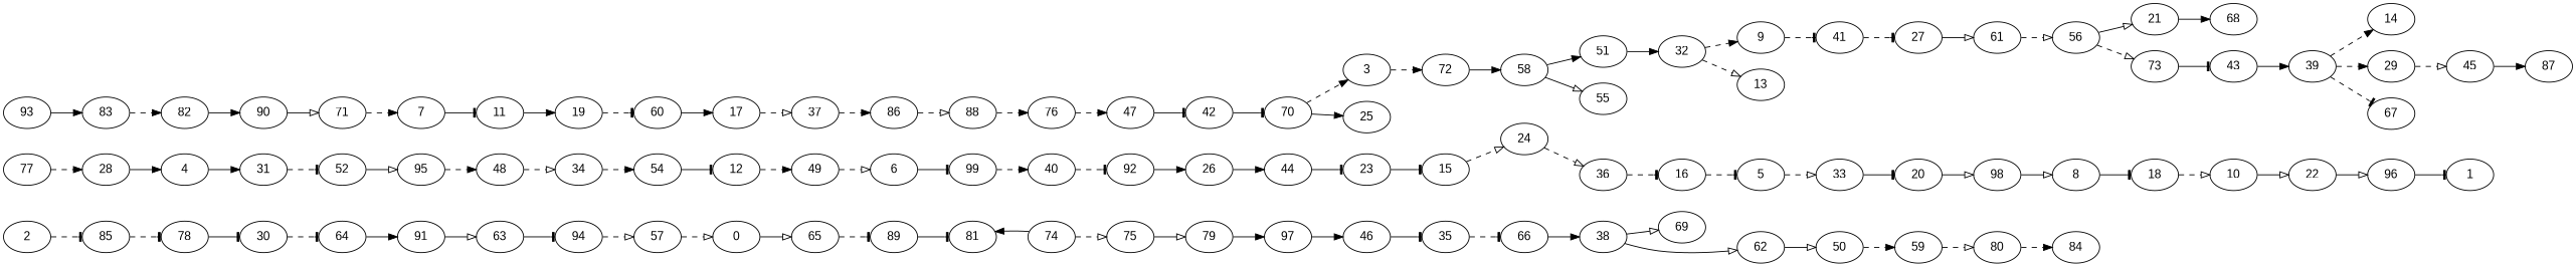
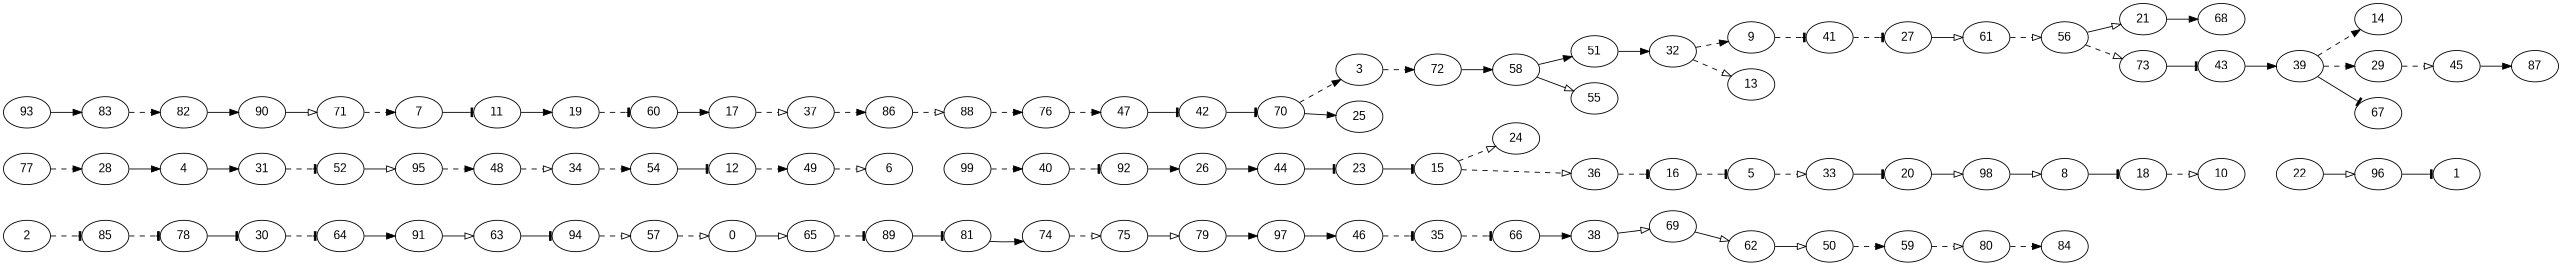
  digraph {
    fontname="Liberation Sans"
    rankdir=LR
    node [fontname="Liberation Sans"]
    edge [arrowhead=normal fontname="Liberation Sans" style=solid]
    n1 [label=0]
    n2 [label=65]
    n3 [label=89]
    n4 [label=1]
    n5 [label=2]
    n6 [label=85]
    n7 [label=78]
    n8 [label=3]
    n9 [label=72]
    n10 [label=58]
    n11 [label=4]
    n12 [label=31]
    n13 [label=52]
    n14 [label=5]
    n15 [label=33]
    n16 [label=20]
    n17 [label=6]
    n18 [label=99]
    n19 [label=40]
    n20 [label=7]
    n21 [label=11]
    n22 [label=19]
    n23 [label=8]
    n24 [label=18]
    n25 [label=10]
    n26 [label=9]
    n27 [label=41]
    n28 [label=27]
    n29 [label=22]
    n30 [label=96]
    n31 [label=60]
    n32 [label=12]
    n33 [label=49]
    n34 [label=13]
    n35 [label=14]
    n36 [label=15]
    n37 [label=24]
    n38 [label=36]
    n39 [label=16]
    n40 [label=17]
    n41 [label=37]
    n42 [label=86]
    n43 [label=98]
    n44 [label=21]
    n45 [label=68]
    n46 [label=23]
    n47 [label=25]
    n48 [label=26]
    n49 [label=44]
    n50 [label=61]
    n51 [label=56]
    n52 [label=28]
    n53 [label=29]
    n54 [label=45]
    n55 [label=87]
    n56 [label=30]
    n57 [label=64]
    n58 [label=91]
    n59 [label=95]
    n60 [label=32]
    n61 [label=34]
    n62 [label=54]
    n63 [label=35]
    n64 [label=66]
    n65 [label=38]
    n66 [label=88]
    n67 [label=69]
    n68 [label=62]
    n69 [label=39]
    n70 [label=67]
    n71 [label=92]
    n72 [label=42]
    n73 [label=70]
    n74 [label=43]
    n75 [label=46]
    n76 [label=47]
    n77 [label=48]
    n78 [label=50]
    n79 [label=59]
    n80 [label=80]
    n81 [label=51]
    n82 [label=93]
    n83 [label=83]
    n84 [label=55]
    n85 [label=73]
    n86 [label=57]
    n87 [label=84]
    n88 [label=63]
    n89 [label=94]
    n90 [label=81]
    n91 [label=71]
    n92 [label=74]
    n93 [label=75]
    n94 [label=79]
    n95 [label=97]
    n96 [label=76]
    n97 [label=77]
    n98 [label=82]
    n99 [label=90]
    n1 -> n2 [arrowhead=onormal]
    n2 -> n3 [arrowhead=tee style=dashed]
    n3 -> n90 [arrowhead=tee]
    n5 -> n6 [arrowhead=tee style=dashed]
    n6 -> n7 [arrowhead=tee style=dashed]
    n7 -> n56 [arrowhead=tee]
    n8 -> n9 [style=dashed]
    n9 -> n10
    n10 -> n81
    n10 -> n84 [arrowhead=onormal]
    n11 -> n12
    n12 -> n13 [arrowhead=tee style=dashed]
    n13 -> n59 [arrowhead=onormal]
    n14 -> n15 [arrowhead=onormal style=dashed]
    n15 -> n16 [arrowhead=tee]
    n16 -> n43 [arrowhead=onormal]
-   n17 -> n18 [arrowhead=tee]
    n18 -> n19 [style=dashed]
    n19 -> n71 [arrowhead=tee style=dashed]
    n20 -> n21 [arrowhead=tee]
    n21 -> n22
    n22 -> n31 [arrowhead=tee style=dashed]
    n23 -> n24 [arrowhead=tee]
    n24 -> n25 [arrowhead=onormal style=dashed]
-   n25 -> n29 [arrowhead=onormal]
    n26 -> n27 [arrowhead=tee style=dashed]
    n27 -> n28 [arrowhead=tee style=dashed]
    n28 -> n50 [arrowhead=onormal]
    n29 -> n30 [arrowhead=onormal]
    n30 -> n4 [arrowhead=tee]
    n31 -> n40
    n32 -> n33 [style=dashed]
    n33 -> n17 [arrowhead=onormal style=dashed]
    n36 -> n37 [arrowhead=onormal style=dashed]
-   n37 -> n38 [arrowhead=onormal style=dashed]
+   n36 -> n38 [arrowhead=onormal style=dashed]
    n38 -> n39 [arrowhead=tee style=dashed]
    n39 -> n14 [arrowhead=tee style=dashed]
    n40 -> n41 [arrowhead=onormal style=dashed]
    n41 -> n42 [style=dashed]
    n42 -> n66 [arrowhead=onormal style=dashed]
    n43 -> n23 [arrowhead=onormal]
    n44 -> n45
    n46 -> n36 [arrowhead=tee]
    n48 -> n49
    n49 -> n46 [arrowhead=tee]
    n50 -> n51 [arrowhead=onormal style=dashed]
    n51 -> n44 [arrowhead=onormal]
    n51 -> n85 [arrowhead=onormal style=dashed]
    n52 -> n11
    n53 -> n54 [arrowhead=onormal style=dashed]
    n54 -> n55
    n56 -> n57 [arrowhead=tee style=dashed]
    n57 -> n58
    n58 -> n88 [arrowhead=onormal]
    n59 -> n77 [style=dashed]
    n60 -> n26 [style=dashed]
    n60 -> n34 [arrowhead=onormal style=dashed]
    n61 -> n62 [style=dashed]
    n62 -> n32 [arrowhead=tee]
    n63 -> n64 [arrowhead=tee style=dashed]
    n64 -> n65
    n65 -> n67 [arrowhead=onormal]
    n66 -> n96 [style=dashed]
-   n65 -> n68 [arrowhead=onormal]
+   n67 -> n68 [arrowhead=onormal]
    n68 -> n78 [arrowhead=onormal]
    n69 -> n35 [style=dashed]
    n69 -> n53 [style=dashed]
-   n69 -> n70 [arrowhead=tee style=dashed]
+   n69 -> n70 [arrowhead=tee]
    n71 -> n48
    n72 -> n73 [arrowhead=tee]
    n73 -> n8 [style=dashed]
    n73 -> n47
    n74 -> n69
-   n75 -> n63 [arrowhead=tee]
+   n75 -> n63 [arrowhead=tee style=dashed]
    n76 -> n72 [arrowhead=tee]
    n77 -> n61 [arrowhead=onormal style=dashed]
    n78 -> n79 [style=dashed]
    n79 -> n80 [arrowhead=onormal style=dashed]
    n80 -> n87 [style=dashed]
    n81 -> n60
    n82 -> n83
    n83 -> n98 [style=dashed]
    n85 -> n74 [arrowhead=tee]
    n86 -> n1 [arrowhead=onormal style=dashed]
    n88 -> n89 [arrowhead=tee]
    n89 -> n86 [arrowhead=onormal style=dashed]
-   n92 -> n90
+   n90 -> n92
    n91 -> n20 [style=dashed]
    n92 -> n93 [arrowhead=onormal style=dashed]
    n93 -> n94 [arrowhead=onormal]
    n94 -> n95
    n95 -> n75
    n96 -> n76 [style=dashed]
    n97 -> n52 [style=dashed]
    n98 -> n99
    n99 -> n91 [arrowhead=onormal]
  }
